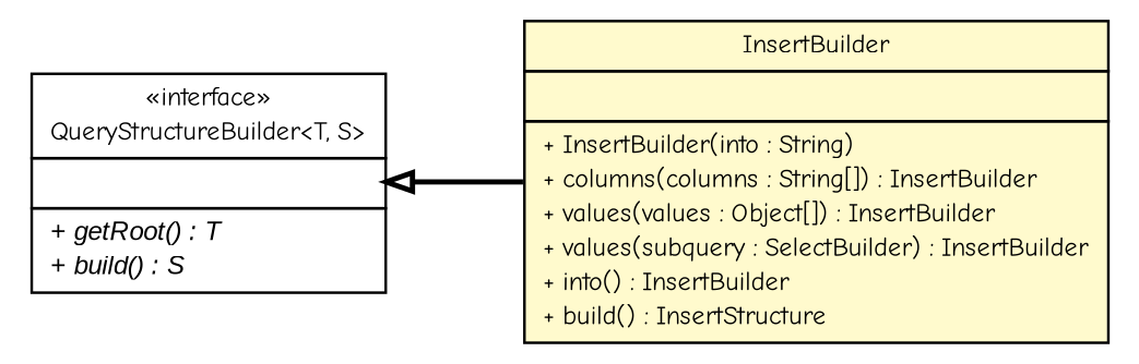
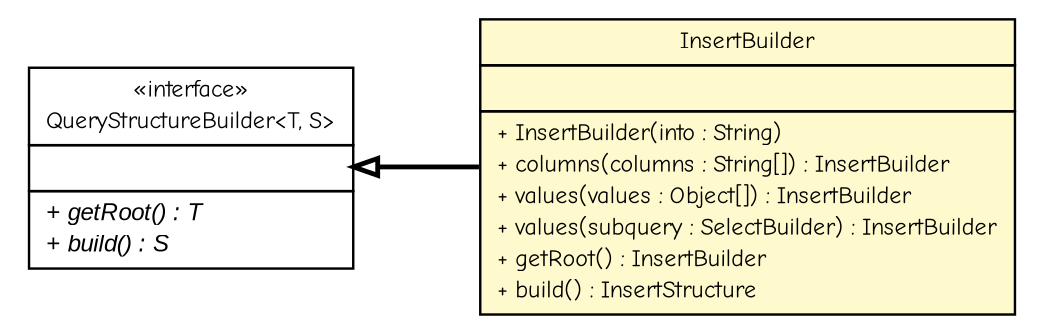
  digraph {
    nodesep=0.25
    ranksep=0.5
    rankdir=LR
    fontname="Comic Neue"
    node [fontcolor=black fontname="Comic Neue" fontsize=10.0 shape=plaintext]
    n1 [label=<<table title="br.gov.to.sefaz.persistence.query.builder.QueryStructureBuilder" border="0" cellborder="1" cellspacing="0" cellpadding="2" port="p" href="../../QueryStructureBuilder.html"> 		<tr><td><table border="0" cellspacing="0" cellpadding="1"> <tr><td align="center" balign="center"> &#171;interface&#187; </td></tr> <tr><td align="center" balign="center"> QueryStructureBuilder&lt;T, S&gt; </td></tr> 		</table></td></tr> 		<tr><td><table border="0" cellspacing="0" cellpadding="1"> <tr><td align="left" balign="left">  </td></tr> 		</table></td></tr> 		<tr><td><table border="0" cellspacing="0" cellpadding="1"> <tr><td align="left" balign="left"><font face="arial italic" point-size="10.0"> + getRoot() : T </font></td></tr> <tr><td align="left" balign="left"><font face="arial italic" point-size="10.0"> + build() : S </font></td></tr> 		</table></td></tr> 		</table>>]
-   n2 [label=<<table title="br.gov.to.sefaz.persistence.query.builder.sql.insert.InsertBuilder" border="0" cellborder="1" cellspacing="0" cellpadding="2" port="p" bgcolor="lemonChiffon" href="./InsertBuilder.html"> 		<tr><td><table border="0" cellspacing="0" cellpadding="1"> <tr><td align="center" balign="center"> InsertBuilder </td></tr> 		</table></td></tr> 		<tr><td><table border="0" cellspacing="0" cellpadding="1"> <tr><td align="left" balign="left">  </td></tr> 		</table></td></tr> 		<tr><td><table border="0" cellspacing="0" cellpadding="1"> <tr><td align="left" balign="left"> + InsertBuilder(into : String) </td></tr> <tr><td align="left" balign="left"> + columns(columns : String[]) : InsertBuilder </td></tr> <tr><td align="left" balign="left"> + values(values : Object[]) : InsertBuilder </td></tr> <tr><td align="left" balign="left"> + values(subquery : SelectBuilder) : InsertBuilder </td></tr> <tr><td align="left" balign="left"> + into() : InsertBuilder </td></tr> <tr><td align="left" balign="left"> + build() : InsertStructure </td></tr> 		</table></td></tr> 		</table>>]
+   n2 [label=<<table title="br.gov.to.sefaz.persistence.query.builder.sql.insert.InsertBuilder" border="0" cellborder="1" cellspacing="0" cellpadding="2" port="p" bgcolor="lemonChiffon" href="./InsertBuilder.html"> 		<tr><td><table border="0" cellspacing="0" cellpadding="1"> <tr><td align="center" balign="center"> InsertBuilder </td></tr> 		</table></td></tr> 		<tr><td><table border="0" cellspacing="0" cellpadding="1"> <tr><td align="left" balign="left">  </td></tr> 		</table></td></tr> 		<tr><td><table border="0" cellspacing="0" cellpadding="1"> <tr><td align="left" balign="left"> + InsertBuilder(into : String) </td></tr> <tr><td align="left" balign="left"> + columns(columns : String[]) : InsertBuilder </td></tr> <tr><td align="left" balign="left"> + values(values : Object[]) : InsertBuilder </td></tr> <tr><td align="left" balign="left"> + values(subquery : SelectBuilder) : InsertBuilder </td></tr> <tr><td align="left" balign="left"> + getRoot() : InsertBuilder </td></tr> <tr><td align="left" balign="left"> + build() : InsertStructure </td></tr> 		</table></td></tr> 		</table>>]
    n1 -> n2 [arrowtail=empty dir=back fontname="Comic Neue" fontsize=10 headport=p labelfontname=arial labelfontsize=10 style=bold tailport=p]
  }
